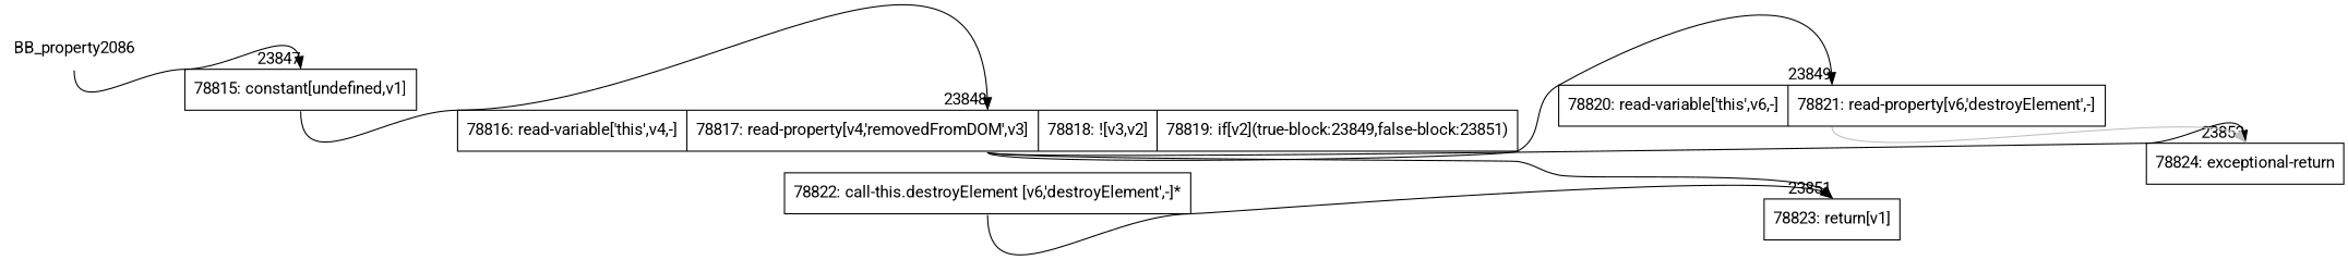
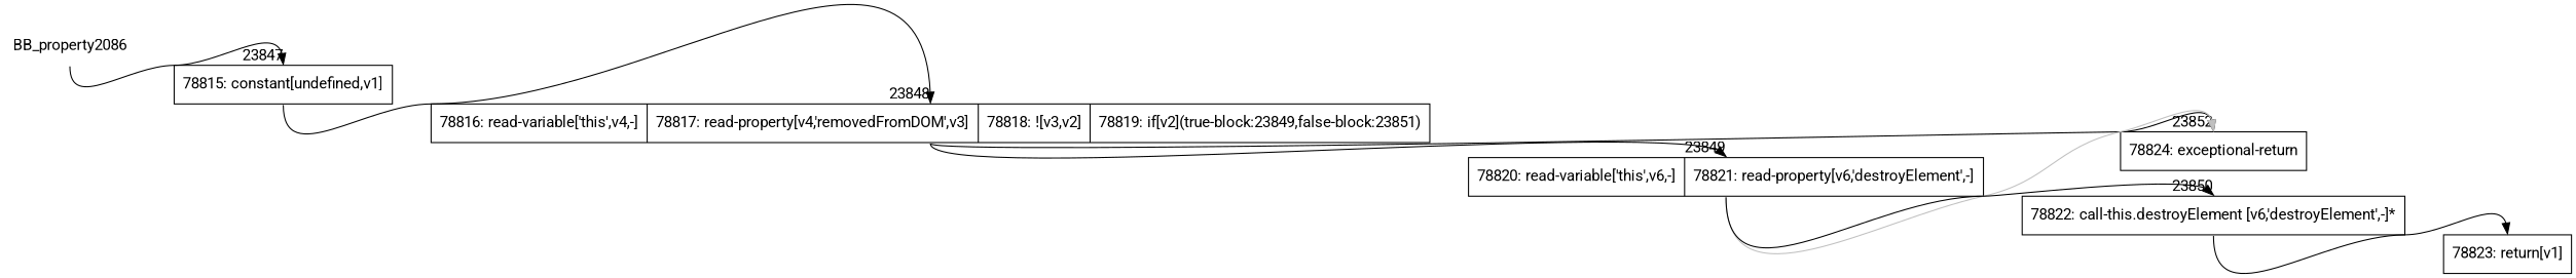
  digraph {
    fontname=Roboto
    rankdir=LR
    node [fontname=Roboto shape=record]
    edge [fontname=Roboto headport=n tailport=s]
    n1 [label=BB_property2086 shape=none]
    n2 [label="{78815: constant[undefined,v1]}"]
    n3 [label="{78816: read-variable['this',v4,-]|78817: read-property[v4,'removedFromDOM',v3]|78818: ![v3,v2]|78819: if[v2](true-block:23849,false-block:23851)}"]
    n4 [label="{78820: read-variable['this',v6,-]|78821: read-property[v6,'destroyElement',-]}"]
    n5 [label="{78823: return[v1]}"]
    n6 [label="{78824: exceptional-return}"]
    n7 [label="{78822: call-this.destroyElement [v6,'destroyElement',-]*}"]
    n1 -> n2 [headlabel="    23847"]
    n2 -> n3 [headlabel="      23848"]
    n3 -> n4 [headlabel="      23849"]
-   n3 -> n5 [headlabel="      23851"]
    n3 -> n6 [color=black headlabel="      23852"]
    n4 -> n6 [color=gray]
+   n4 -> n7 [headlabel="      23850"]
    n7 -> n5
  }
